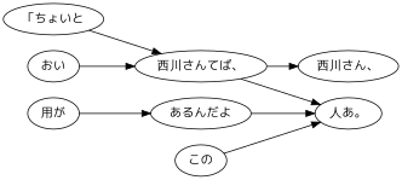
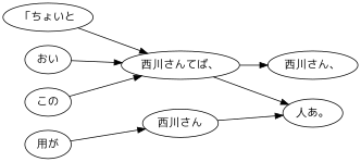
  digraph {
    fontname="DejaVu Sans Mono"
    rankdir=LR
    node [fontname="DejaVu Sans Mono"]
    edge [fontname="DejaVu Sans Mono"]
    n1 [label="「ちょいと"]
    n2 [label="西川さんてば、"]
    n3 [label="西川さん、"]
    n4 [label="人あ。"]
    n5 [label="おい"]
    n6 [label="用が"]
-   n7 [label="あるんだよ"]
+   n7 [label="西川さん"]
    n8 [label="この"]
    n1 -> n2
    n2 -> n3
    n2 -> n4
    n5 -> n2
    n6 -> n7
    n7 -> n4
-   n8 -> n4
+   n8 -> n2
  }
